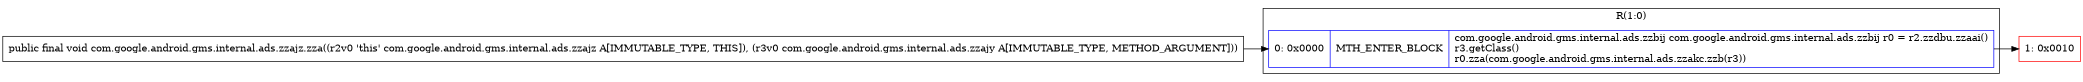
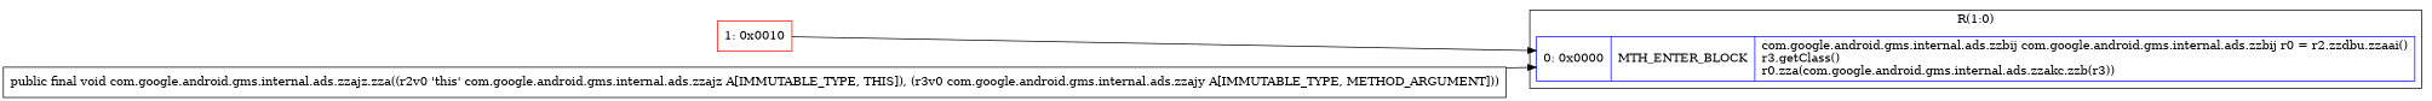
  digraph {
    rankdir=LR
    node [shape=record]
    n1 [color=blue label="{0\:\ 0x0000|MTH_ENTER_BLOCK\l|com.google.android.gms.internal.ads.zzbij com.google.android.gms.internal.ads.zzbij r0 = r2.zzdbu.zzaai()\lr3.getClass()\lr0.zza(com.google.android.gms.internal.ads.zzakc.zzb(r3))\l}"]
    n2 [color=red label="{1\:\ 0x0010}"]
    n3 [label="{public final void com.google.android.gms.internal.ads.zzajz.zza((r2v0 'this' com.google.android.gms.internal.ads.zzajz A[IMMUTABLE_TYPE, THIS]), (r3v0 com.google.android.gms.internal.ads.zzajy A[IMMUTABLE_TYPE, METHOD_ARGUMENT])) }"]
    subgraph cluster_1 {
      label="R(1:0)"
      n1
    }
-   n1 -> n2
+   n2 -> n1
    n3 -> n1
  }
